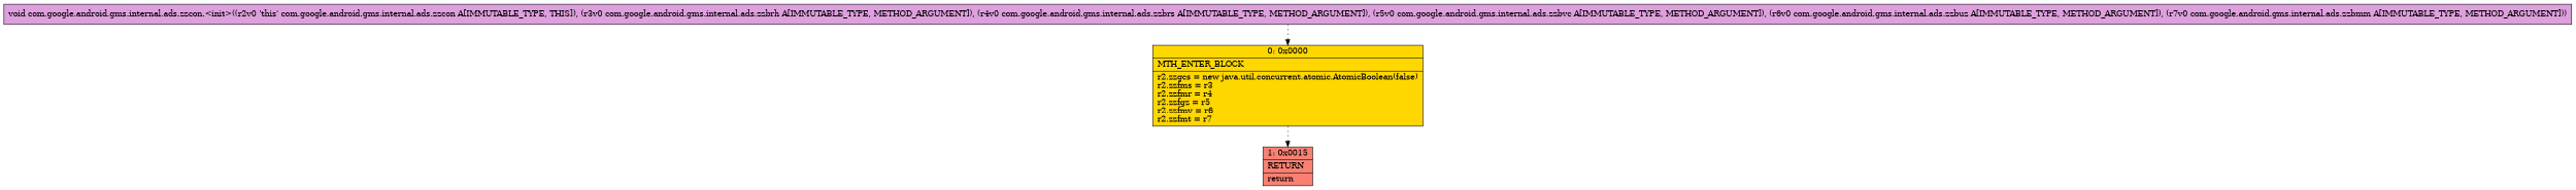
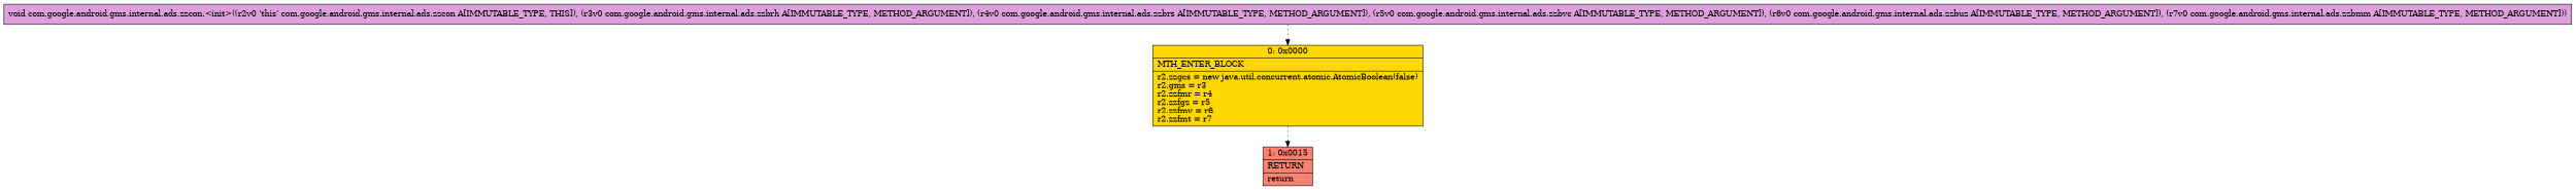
  digraph {
    node [shape=record style=filled]
    edge [style=dotted]
-   n1 [label="{0\:\ 0x0000|MTH_ENTER_BLOCK\l|r2.zzgcs = new java.util.concurrent.atomic.AtomicBoolean(false)\lr2.zzfms = r3\lr2.zzfmr = r4\lr2.zzfgz = r5\lr2.zzfmv = r6\lr2.zzfmt = r7\l}" fillcolor=gold]
+   n1 [label="{0\:\ 0x0000|MTH_ENTER_BLOCK\l|r2.zzgcs = new java.util.concurrent.atomic.AtomicBoolean(false)\lr2.gms = r3\lr2.zzfmr = r4\lr2.zzfgz = r5\lr2.zzfmv = r6\lr2.zzfmt = r7\l}" fillcolor=gold]
    n2 [label="{1\:\ 0x0015|RETURN\l|return\l}" fillcolor=salmon]
    n3 [label="{void com.google.android.gms.internal.ads.zzcon.\<init\>((r2v0 'this' com.google.android.gms.internal.ads.zzcon A[IMMUTABLE_TYPE, THIS]), (r3v0 com.google.android.gms.internal.ads.zzbrh A[IMMUTABLE_TYPE, METHOD_ARGUMENT]), (r4v0 com.google.android.gms.internal.ads.zzbrs A[IMMUTABLE_TYPE, METHOD_ARGUMENT]), (r5v0 com.google.android.gms.internal.ads.zzbvc A[IMMUTABLE_TYPE, METHOD_ARGUMENT]), (r6v0 com.google.android.gms.internal.ads.zzbuz A[IMMUTABLE_TYPE, METHOD_ARGUMENT]), (r7v0 com.google.android.gms.internal.ads.zzbmm A[IMMUTABLE_TYPE, METHOD_ARGUMENT])) }" fillcolor=plum]
    n1 -> n2
    n3 -> n1
  }
